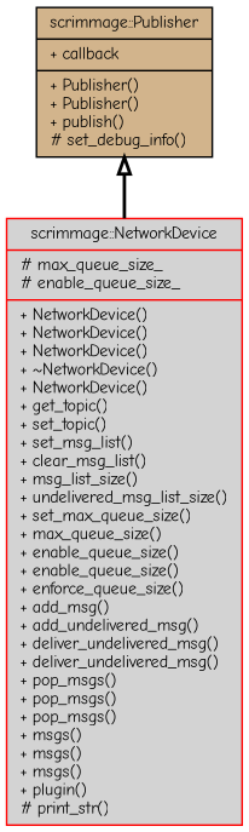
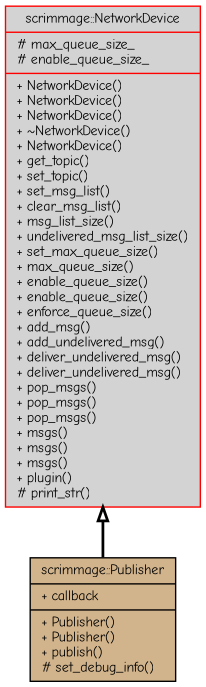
  digraph {
    fontname="Comic Neue"
    node [fontname="Comic Neue" fontsize=10 shape=record style=filled]
    n1 [color=black fillcolor=tan fontcolor=black height=0.2 label="{scrimmage::Publisher\n|+ callback\l|+ Publisher()\l+ Publisher()\l+ publish()\l# set_debug_info()\l}" width=0.4]
    n2 [color=red fillcolor=lightgrey height=0.2 label="{scrimmage::NetworkDevice\n|# max_queue_size_\l# enable_queue_size_\l|+ NetworkDevice()\l+ NetworkDevice()\l+ NetworkDevice()\l+ ~NetworkDevice()\l+ NetworkDevice()\l+ get_topic()\l+ set_topic()\l+ set_msg_list()\l+ clear_msg_list()\l+ msg_list_size()\l+ undelivered_msg_list_size()\l+ set_max_queue_size()\l+ max_queue_size()\l+ enable_queue_size()\l+ enable_queue_size()\l+ enforce_queue_size()\l+ add_msg()\l+ add_undelivered_msg()\l+ deliver_undelivered_msg()\l+ deliver_undelivered_msg()\l+ pop_msgs()\l+ pop_msgs()\l+ pop_msgs()\l+ msgs()\l+ msgs()\l+ msgs()\l+ plugin()\l# print_str()\l}" width=0.4]
-   n1 -> n2 [arrowtail=onormal color=black dir=back fontname="Comic Neue" fontsize=10 labelfontname=Helvetica labelfontsize=10 style=bold]
+   n2 -> n1 [arrowtail=onormal color=black dir=back fontname="Comic Neue" fontsize=10 labelfontname=Helvetica labelfontsize=10 style=bold]
  }
